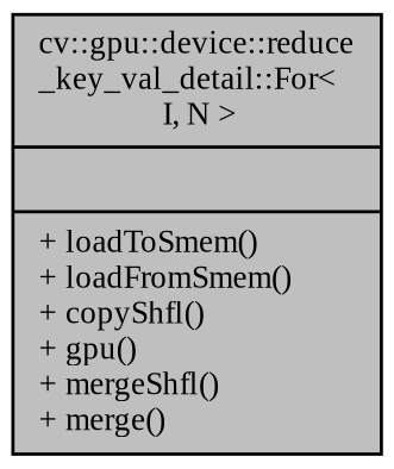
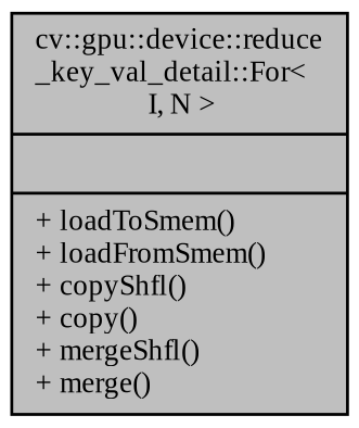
  digraph {
    fontname="Liberation Serif"
-   n1 [color=black fillcolor=grey75 fontcolor=black fontname="Liberation Serif" fontsize=10 height=0.2 label="{cv::gpu::device::reduce\l_key_val_detail::For\<\l I, N \>\n||+ loadToSmem()\l+ loadFromSmem()\l+ copyShfl()\l+ gpu()\l+ mergeShfl()\l+ merge()\l}" shape=record style=filled width=0.4]
+   n1 [color=black fillcolor=grey75 fontcolor=black fontname="Liberation Serif" fontsize=10 height=0.2 label="{cv::gpu::device::reduce\l_key_val_detail::For\<\l I, N \>\n||+ loadToSmem()\l+ loadFromSmem()\l+ copyShfl()\l+ copy()\l+ mergeShfl()\l+ merge()\l}" shape=record style=filled width=0.4]
  }
